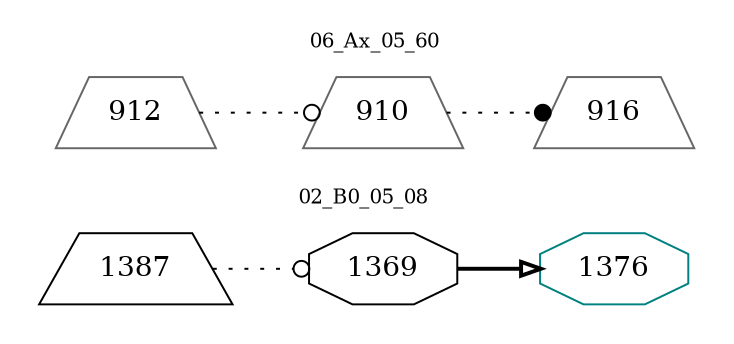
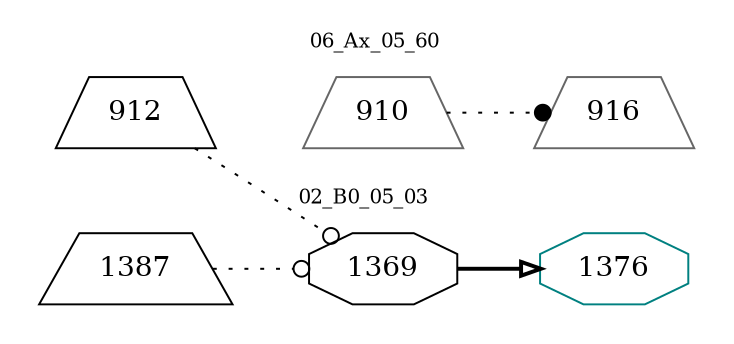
  digraph {
    rankdir=LR
    node [color=black shape=trapezium]
    edge [arrowhead=odot color=black style=dotted]
-   n1 [color=gray40 label=912]
+   n1 [label=912]
    n2 [color=gray40 label=910]
    n3 [color=gray40 label=916]
    n4 [label=1387]
    n5 [label=1369 shape=octagon]
    n6 [color=teal label=1376 shape=octagon]
    subgraph cluster_1 {
      color=white
      fontsize=10
      label="06_Ax_05_60"
      n1
      n2
      n3
    }
    subgraph cluster_2 {
      color=white
      fontsize=10
-     label="02_B0_05_08"
+     label="02_B0_05_03"
      n4
      n5
      n6
    }
-   n1 -> n2
+   n1 -> n5
    n2 -> n3 [arrowhead=dot]
    n4 -> n5
    n5 -> n6 [arrowhead=onormal style=bold]
  }
